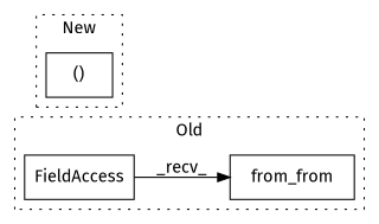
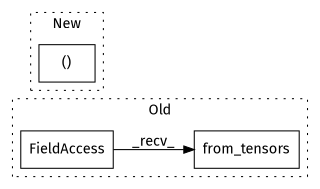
  digraph {
    rankdir=LR
    fontname="Fira Sans"
    node [shape=box fontname="Fira Sans"]
-   n1 [a=32 l="13,1" label=from_from s="15045,15100"]
+   n1 [a=32 l="13,1" label=from_tensors s="15045,15100"]
    n2 [a=22 l=38 label=FieldAccess s=15006]
    n3 [a=106 l=54 label="()" s=16375]
    subgraph cluster_1 {
      label=Old
      style=dotted
      n1
      n2
    }
    subgraph cluster_2 {
      label=New
      style=dotted
      n3
    }
    n2 -> n1 [label=_recv_ fontname="Fira Sans"]
  }
